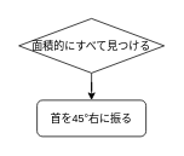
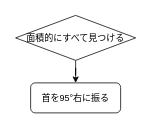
  <mxCell id="0" />
  <mxCell id="1" parent="0" />
  <mxCell id="2" value="" style="edgeStyle=orthogonalEdgeStyle;rounded=0;orthogonalLoop=1;jettySize=auto;html=1;" edge="1" parent="1" source="3" target="4"><mxGeometry relative="1" as="geometry" /></mxCell>
  <mxCell id="3" value="面積的にすべて見つける&lt;span style=&quot;color: rgba(0 , 0 , 0 , 0) ; font-family: monospace ; font-size: 0px&quot;&gt;%3CmxGraphModel%3E%3Croot%3E%3CmxCell%20id%3D%220%22%2F%3E%3CmxCell%20id%3D%221%22%20parent%3D%220%22%2F%3E%3CmxCell%20id%3D%222%22%20value%3D%22%E9%A6%96%E3%82%9245%C2%B0%E5%8F%B3%E3%81%AB%E6%8C%AF%E3%82%8B%22%20style%3D%22rounded%3D1%3BwhiteSpace%3Dwrap%3Bhtml%3D1%3B%22%20vertex%3D%221%22%20parent%3D%221%22%3E%3CmxGeometry%20x%3D%22350%22%20y%3D%22170%22%20width%3D%22120%22%20height%3D%2240%22%20as%3D%22geometry%22%2F%3E%3C%2FmxCell%3E%3C%2Froot%3E%3C%2FmxGraphModel%3E&lt;/span&gt;" style="rhombus;whiteSpace=wrap;html=1;" parent="1" vertex="1"><mxGeometry x="20" y="20" width="160" height="60" as="geometry" /></mxCell>
- <mxCell id="4" value="首を45°右に振る" style="rounded=1;whiteSpace=wrap;html=1;" parent="1" vertex="1"><mxGeometry x="40" y="110" width="120" height="40" as="geometry" /></mxCell>
+ <mxCell id="4" value="首を95°右に振る" style="rounded=1;whiteSpace=wrap;html=1;" parent="1" vertex="1"><mxGeometry x="40" y="110" width="120" height="40" as="geometry" /></mxCell>
